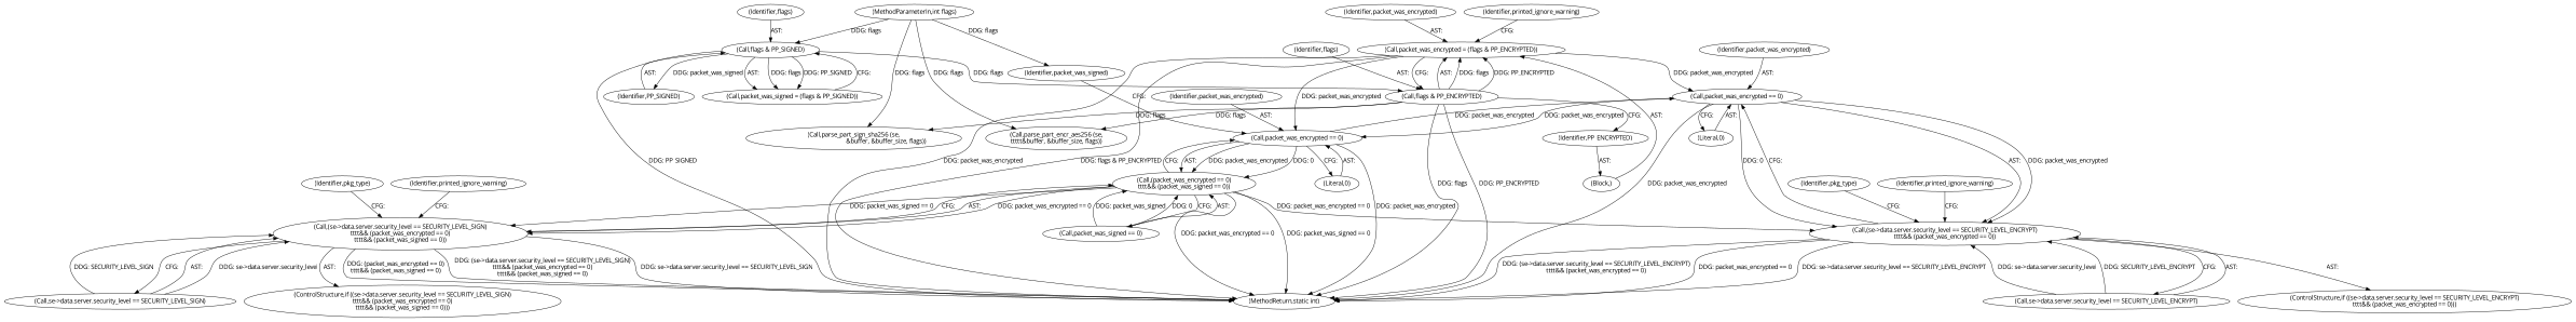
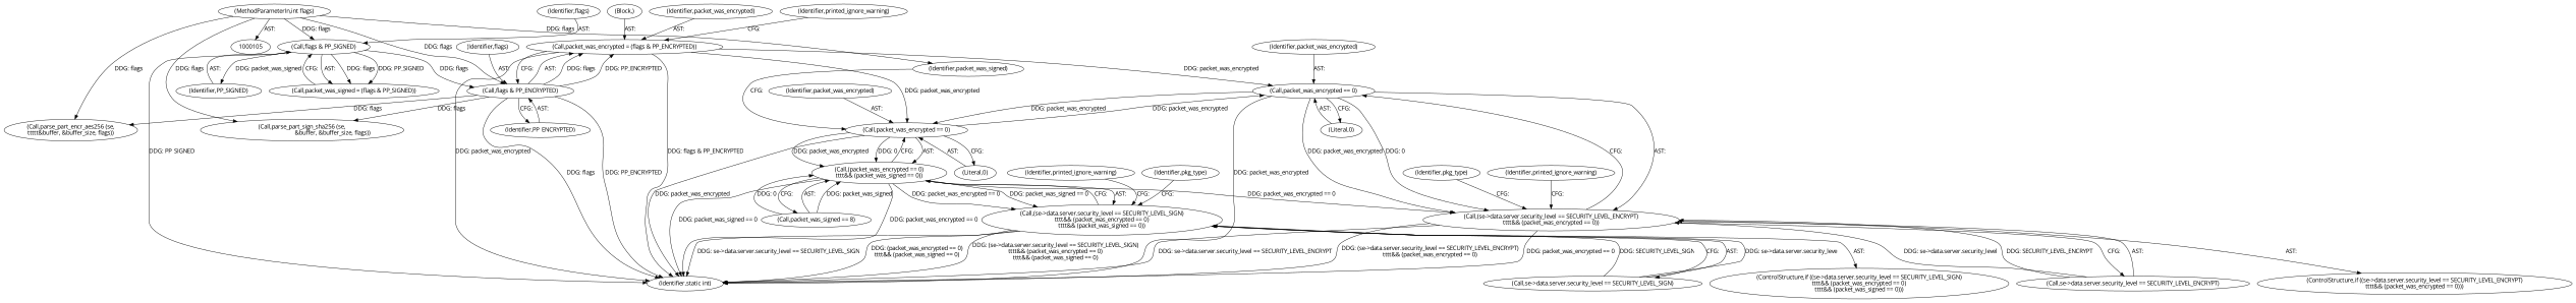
  digraph {
    fontname="Open Sans"
    node [fontname="Open Sans"]
    edge [fontname="Open Sans"]
    n1 [label="(Call,packet_was_encrypted == 0)"]
    n2 [label="(Call,packet_was_encrypted == 0)"]
    n3 [label="(Call,(se->data.server.security_level == SECURITY_LEVEL_ENCRYPT)\n\t\t\t\t&& (packet_was_encrypted == 0))"]
-   n4 [label="(MethodReturn,static int)"]
+   n4 [label="(Identifier,static int)"]
    n5 [label="(Literal,0)"]
    n6 [label="(Call,(packet_was_encrypted == 0)\n\t\t\t\t&& (packet_was_signed == 0))"]
    n7 [label="(Literal,0)"]
    n8 [label="(Call,se->data.server.security_level == SECURITY_LEVEL_ENCRYPT)"]
    n9 [label="(ControlStructure,if ((se->data.server.security_level == SECURITY_LEVEL_ENCRYPT)\n\t\t\t\t&& (packet_was_encrypted == 0)))"]
    n10 [label="(Call,packet_was_encrypted = (flags & PP_ENCRYPTED))"]
    n11 [label="(Call,flags & PP_ENCRYPTED)"]
    n12 [label="(Identifier,PP_ENCRYPTED)"]
    n13 [label="(Call,parse_part_sign_sha256 (se,\n                                        &buffer, &buffer_size, flags))"]
    n14 [label="(Call,parse_part_encr_aes256 (se,\n\t\t\t\t\t&buffer, &buffer_size, flags))"]
    n15 [label="(Block,)"]
    n16 [label="(Call,flags & PP_SIGNED)"]
    n17 [label="(Call,packet_was_signed = (flags & PP_SIGNED))"]
    n18 [label="(Identifier,PP_SIGNED)"]
    n19 [label="(MethodParameterIn,int flags)"]
+   1000105
    n21 [label="(Identifier,packet_was_signed)"]
    n22 [label="(Call,(se->data.server.security_level == SECURITY_LEVEL_SIGN)\n\t\t\t\t&& (packet_was_encrypted == 0)\n\t\t\t\t&& (packet_was_signed == 0))"]
-   n23 [label="(Call,packet_was_signed == 0)"]
+   n23 [label="(Call,packet_was_signed == 8)"]
    n24 [label="(Call,se->data.server.security_level == SECURITY_LEVEL_SIGN)"]
    n25 [label="(ControlStructure,if ((se->data.server.security_level == SECURITY_LEVEL_SIGN)\n\t\t\t\t&& (packet_was_encrypted == 0)\n\t\t\t\t&& (packet_was_signed == 0)))"]
    n26 [label="(Identifier,pkg_type)"]
    n27 [label="(Identifier,flags)"]
    n28 [label="(Identifier,packet_was_encrypted)"]
    n29 [label="(Identifier,packet_was_encrypted)"]
    n30 [label="(Identifier,packet_was_encrypted)"]
    n31 [label="(Identifier,printed_ignore_warning)"]
    n32 [label="(Identifier,flags)"]
    n33 [label="(Identifier,printed_ignore_warning)"]
    n34 [label="(Identifier,pkg_type)"]
    n35 [label="(Identifier,printed_ignore_warning)"]
    n1 -> n2 [label="DDG: packet_was_encrypted"]
    n1 -> n3 [label="AST: "]
    n1 -> n3 [label="DDG: packet_was_encrypted"]
    n1 -> n3 [label="DDG: 0"]
    n1 -> n4 [label="DDG: packet_was_encrypted"]
    n1 -> n5 [label="CFG: "]
    n2 -> n1 [label="DDG: packet_was_encrypted"]
    n2 -> n4 [label="DDG: packet_was_encrypted"]
    n2 -> n6 [label="AST: "]
    n2 -> n6 [label="DDG: packet_was_encrypted"]
    n2 -> n6 [label="DDG: 0"]
    n2 -> n7 [label="CFG: "]
    n3 -> n1 [label="CFG: "]
    n3 -> n4 [label="DDG: se->data.server.security_level == SECURITY_LEVEL_ENCRYPT"]
    n3 -> n4 [label="DDG: (se->data.server.security_level == SECURITY_LEVEL_ENCRYPT)\n\t\t\t\t&& (packet_was_encrypted == 0)"]
    n3 -> n4 [label="DDG: packet_was_encrypted == 0"]
    n3 -> n8 [label="CFG: "]
    n3 -> n9 [label="AST: "]
    n5 -> n1 [label="AST: "]
    n6 -> n2 [label="CFG: "]
    n6 -> n3 [label="DDG: packet_was_encrypted == 0"]
    n6 -> n4 [label="DDG: packet_was_encrypted == 0"]
    n6 -> n4 [label="DDG: packet_was_signed == 0"]
    n6 -> n22 [label="AST: "]
    n6 -> n22 [label="DDG: packet_was_encrypted == 0"]
    n6 -> n22 [label="DDG: packet_was_signed == 0"]
    n6 -> n23 [label="CFG: "]
    n7 -> n2 [label="AST: "]
    n8 -> n3 [label="AST: "]
    n8 -> n3 [label="DDG: se->data.server.security_level"]
    n8 -> n3 [label="DDG: SECURITY_LEVEL_ENCRYPT"]
    n10 -> n1 [label="DDG: packet_was_encrypted"]
    n10 -> n2 [label="DDG: packet_was_encrypted"]
    n10 -> n4 [label="DDG: packet_was_encrypted"]
    n10 -> n4 [label="DDG: flags & PP_ENCRYPTED"]
    n10 -> n11 [label="CFG: "]
    n11 -> n4 [label="DDG: PP_ENCRYPTED"]
    n11 -> n4 [label="DDG: flags"]
    n11 -> n10 [label="AST: "]
    n11 -> n10 [label="DDG: flags"]
    n11 -> n10 [label="DDG: PP_ENCRYPTED"]
    n11 -> n12 [label="CFG: "]
    n11 -> n13 [label="DDG: flags"]
    n11 -> n14 [label="DDG: flags"]
-   n12 -> n15 [label="AST: "]
+   n12 -> n11 [label="AST: "]
    n15 -> n10 [label="AST: "]
    n16 -> n4 [label="DDG: PP_SIGNED"]
    n16 -> n11 [label="DDG: flags"]
    n16 -> n17 [label="AST: "]
    n16 -> n17 [label="DDG: flags"]
    n16 -> n17 [label="DDG: PP_SIGNED"]
    n16 -> n18 [label="DDG: packet_was_signed"]
    n17 -> n16 [label="CFG: "]
    n18 -> n16 [label="AST: "]
+   n19 -> n11 [label="DDG: flags"]
    n19 -> n13 [label="DDG: flags"]
    n19 -> n14 [label="DDG: flags"]
    n19 -> n16 [label="DDG: flags"]
+   n19 -> 1000105 [label="AST: "]
    n19 -> n21 [label="DDG: flags"]
    n21 -> n2 [label="CFG: "]
    n22 -> n4 [label="DDG: (packet_was_encrypted == 0)\n\t\t\t\t&& (packet_was_signed == 0)"]
    n22 -> n4 [label="DDG: (se->data.server.security_level == SECURITY_LEVEL_SIGN)\n\t\t\t\t&& (packet_was_encrypted == 0)\n\t\t\t\t&& (packet_was_signed == 0)"]
    n22 -> n4 [label="DDG: se->data.server.security_level == SECURITY_LEVEL_SIGN"]
    n22 -> n6 [label="CFG: "]
    n22 -> n24 [label="CFG: "]
    n22 -> n25 [label="AST: "]
    n23 -> n6 [label="AST: "]
    n23 -> n6 [label="DDG: packet_was_signed"]
    n23 -> n6 [label="DDG: 0"]
    n24 -> n22 [label="AST: "]
    n24 -> n22 [label="DDG: se->data.server.security_level"]
    n24 -> n22 [label="DDG: SECURITY_LEVEL_SIGN"]
    n26 -> n3 [label="CFG: "]
    n27 -> n11 [label="AST: "]
    n28 -> n10 [label="AST: "]
    n29 -> n2 [label="AST: "]
    n30 -> n1 [label="AST: "]
    n31 -> n22 [label="CFG: "]
    n32 -> n16 [label="AST: "]
    n33 -> n3 [label="CFG: "]
    n34 -> n22 [label="CFG: "]
    n35 -> n10 [label="CFG: "]
  }
